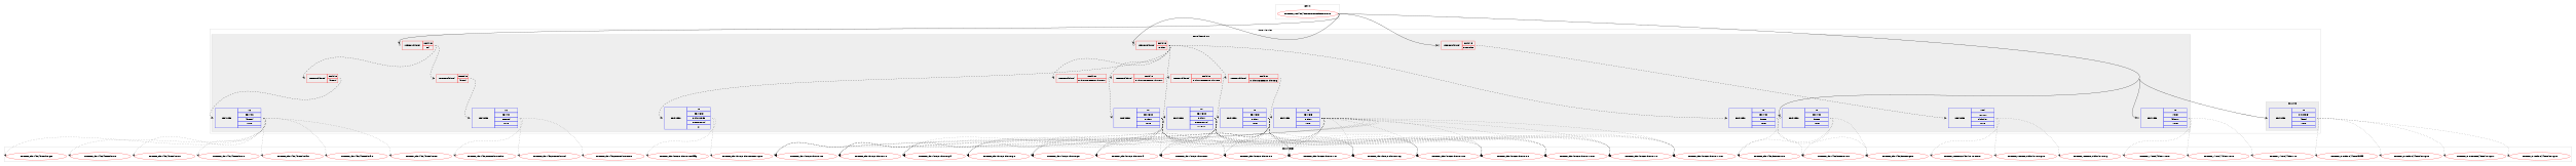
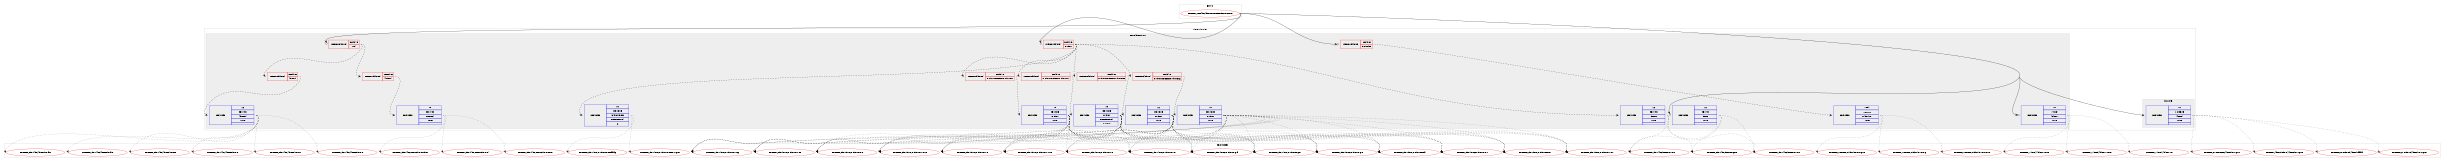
  digraph {
    compound=true
    concentrate=true
    fontname=Helvetica
    fontsize=10
    newrank=true
    rankdir=TB
    ranksep=1.5
    node [color=red fontname=Helvetica fontsize=10]
    edge [arrowhead=vee headport=w style=dotted tailport=e weight=100]
    n1 [label="portage://net-libs/libtorrent-rasterbar-1.2.2-r1" width=4]
    n2 [color=blue label=<<TABLE BORDER="0" CELLBORDER="1" CELLSPACING="0" CELLPADDING="4" WIDTH="220"><TR><TD ROWSPAN="6" CELLPADDING="30">pack_dep</TD></TR><TR><TD WIDTH="110">no</TD></TR><TR><TD>sys-devel</TD></TR><TR><TD>libtool</TD></TR><TR><TD>none</TD></TR><TR><TD></TD></TR></TABLE>> shape=none]
    n3 [color=blue label=<<TABLE BORDER="0" CELLBORDER="1" CELLSPACING="0" CELLPADDING="4" WIDTH="220"><TR><TD ROWSPAN="6" CELLPADDING="30">pack_dep</TD></TR><TR><TD WIDTH="110">weak</TD></TR><TR><TD>net-p2p</TD></TR><TR><TD>mldonkey</TD></TR><TR><TD>none</TD></TR><TR><TD></TD></TR></TABLE>> shape=none]
    n4 [label=<<TABLE BORDER="0" CELLBORDER="1" CELLSPACING="0" CELLPADDING="4"><TR><TD ROWSPAN="3" CELLPADDING="10">use_conditional</TD></TR><TR><TD>positive</TD></TR><TR><TD>examples</TD></TR></TABLE>> shape=none]
    n5 [color=blue label=<<TABLE BORDER="0" CELLBORDER="1" CELLSPACING="0" CELLPADDING="4" WIDTH="220"><TR><TD ROWSPAN="6" CELLPADDING="30">pack_dep</TD></TR><TR><TD WIDTH="110">no</TD></TR><TR><TD>dev-lang</TD></TR><TR><TD>python</TD></TR><TR><TD>greaterequal</TD></TR><TR><TD>2.7.5-r2</TD></TR></TABLE>> shape=none]
    n6 [label=<<TABLE BORDER="0" CELLBORDER="1" CELLSPACING="0" CELLPADDING="4"><TR><TD ROWSPAN="3" CELLPADDING="10">use_conditional</TD></TR><TR><TD>positive</TD></TR><TR><TD>python_targets_python2_7</TD></TR></TABLE>> shape=none]
    n7 [color=blue label=<<TABLE BORDER="0" CELLBORDER="1" CELLSPACING="0" CELLPADDING="4" WIDTH="220"><TR><TD ROWSPAN="6" CELLPADDING="30">pack_dep</TD></TR><TR><TD WIDTH="110">no</TD></TR><TR><TD>dev-lang</TD></TR><TR><TD>python</TD></TR><TR><TD>none</TD></TR><TR><TD></TD></TR></TABLE>> shape=none]
    n8 [label=<<TABLE BORDER="0" CELLBORDER="1" CELLSPACING="0" CELLPADDING="4"><TR><TD ROWSPAN="3" CELLPADDING="10">use_conditional</TD></TR><TR><TD>positive</TD></TR><TR><TD>python_targets_python3_5</TD></TR></TABLE>> shape=none]
    n9 [color=blue label=<<TABLE BORDER="0" CELLBORDER="1" CELLSPACING="0" CELLPADDING="4" WIDTH="220"><TR><TD ROWSPAN="6" CELLPADDING="30">pack_dep</TD></TR><TR><TD WIDTH="110">no</TD></TR><TR><TD>dev-lang</TD></TR><TR><TD>python</TD></TR><TR><TD>none</TD></TR><TR><TD></TD></TR></TABLE>> shape=none]
    n10 [label=<<TABLE BORDER="0" CELLBORDER="1" CELLSPACING="0" CELLPADDING="4"><TR><TD ROWSPAN="3" CELLPADDING="10">use_conditional</TD></TR><TR><TD>positive</TD></TR><TR><TD>python_targets_python3_6</TD></TR></TABLE>> shape=none]
    n11 [color=blue label=<<TABLE BORDER="0" CELLBORDER="1" CELLSPACING="0" CELLPADDING="4" WIDTH="220"><TR><TD ROWSPAN="6" CELLPADDING="30">pack_dep</TD></TR><TR><TD WIDTH="110">no</TD></TR><TR><TD>dev-lang</TD></TR><TR><TD>python</TD></TR><TR><TD>none</TD></TR><TR><TD></TD></TR></TABLE>> shape=none]
    n12 [label=<<TABLE BORDER="0" CELLBORDER="1" CELLSPACING="0" CELLPADDING="4"><TR><TD ROWSPAN="3" CELLPADDING="10">use_conditional</TD></TR><TR><TD>positive</TD></TR><TR><TD>python_targets_python3_7</TD></TR></TABLE>> shape=none]
    n13 [color=blue label=<<TABLE BORDER="0" CELLBORDER="1" CELLSPACING="0" CELLPADDING="4" WIDTH="220"><TR><TD ROWSPAN="6" CELLPADDING="30">pack_dep</TD></TR><TR><TD WIDTH="110">no</TD></TR><TR><TD>dev-lang</TD></TR><TR><TD>python-exec</TD></TR><TR><TD>greaterequal</TD></TR><TR><TD>2</TD></TR></TABLE>> shape=none]
    n14 [color=blue label=<<TABLE BORDER="0" CELLBORDER="1" CELLSPACING="0" CELLPADDING="4" WIDTH="220"><TR><TD ROWSPAN="6" CELLPADDING="30">pack_dep</TD></TR><TR><TD WIDTH="110">no</TD></TR><TR><TD>dev-libs</TD></TR><TR><TD>boost</TD></TR><TR><TD>none</TD></TR><TR><TD></TD></TR></TABLE>> shape=none]
    n15 [label=<<TABLE BORDER="0" CELLBORDER="1" CELLSPACING="0" CELLPADDING="4"><TR><TD ROWSPAN="3" CELLPADDING="10">use_conditional</TD></TR><TR><TD>positive</TD></TR><TR><TD>python</TD></TR></TABLE>> shape=none]
    n16 [color=blue label=<<TABLE BORDER="0" CELLBORDER="1" CELLSPACING="0" CELLPADDING="4" WIDTH="220"><TR><TD ROWSPAN="6" CELLPADDING="30">pack_dep</TD></TR><TR><TD WIDTH="110">no</TD></TR><TR><TD>dev-libs</TD></TR><TR><TD>openssl</TD></TR><TR><TD>none</TD></TR><TR><TD></TD></TR></TABLE>> shape=none]
    n17 [label=<<TABLE BORDER="0" CELLBORDER="1" CELLSPACING="0" CELLPADDING="4"><TR><TD ROWSPAN="3" CELLPADDING="10">use_conditional</TD></TR><TR><TD>negative</TD></TR><TR><TD>libressl</TD></TR></TABLE>> shape=none]
    n18 [color=blue label=<<TABLE BORDER="0" CELLBORDER="1" CELLSPACING="0" CELLPADDING="4" WIDTH="220"><TR><TD ROWSPAN="6" CELLPADDING="30">pack_dep</TD></TR><TR><TD WIDTH="110">no</TD></TR><TR><TD>dev-libs</TD></TR><TR><TD>libressl</TD></TR><TR><TD>none</TD></TR><TR><TD></TD></TR></TABLE>> shape=none]
    n19 [label=<<TABLE BORDER="0" CELLBORDER="1" CELLSPACING="0" CELLPADDING="4"><TR><TD ROWSPAN="3" CELLPADDING="10">use_conditional</TD></TR><TR><TD>positive</TD></TR><TR><TD>libressl</TD></TR></TABLE>> shape=none]
    n20 [label=<<TABLE BORDER="0" CELLBORDER="1" CELLSPACING="0" CELLPADDING="4"><TR><TD ROWSPAN="3" CELLPADDING="10">use_conditional</TD></TR><TR><TD>positive</TD></TR><TR><TD>ssl</TD></TR></TABLE>> shape=none]
    n21 [color=blue label=<<TABLE BORDER="0" CELLBORDER="1" CELLSPACING="0" CELLPADDING="4" WIDTH="220"><TR><TD ROWSPAN="6" CELLPADDING="30">pack_dep</TD></TR><TR><TD WIDTH="110">no</TD></TR><TR><TD>dev-libs</TD></TR><TR><TD>boost</TD></TR><TR><TD>none</TD></TR><TR><TD></TD></TR></TABLE>> shape=none]
    n22 [color=blue label=<<TABLE BORDER="0" CELLBORDER="1" CELLSPACING="0" CELLPADDING="4" WIDTH="220"><TR><TD ROWSPAN="6" CELLPADDING="30">pack_dep</TD></TR><TR><TD WIDTH="110">no</TD></TR><TR><TD>virtual</TD></TR><TR><TD>libiconv</TD></TR><TR><TD>none</TD></TR><TR><TD></TD></TR></TABLE>> shape=none]
-   n23 [label="portage://sys-devel/libtool-2.4.6-r3" width=4]
+   n23 [label="portage://libtool-devel/libtool-2.4.6-r3" width=4]
    n24 [label="portage://sys-targets/libtool-2.4.6-r4" width=4]
    n25 [label="portage://sys-devel/libtool-2.4.6-r5" width=4]
    n26 [label="portage://sys-devel/libtool-9999" width=4]
    n27 [label="portage://net-p2p/mldonkey-3.1.5-r1" width=4]
    n28 [label="portage://net-p2p/mldonkey-3.1.6" width=4]
    n29 [label="portage://net-p2p/mldonkey-3.1.6-r1" width=4]
    n30 [label="portage://dev-lang/python-2.7.15" width=4]
    n31 [label="portage://dev-lang/python-2.7.16" width=4]
    n32 [label="portage://dev-lang/python-2.7.17" width=4]
    n33 [label="portage://dev-lang/python-3.5.5" width=4]
    n34 [label="portage://dev-lang/python-3.5.7" width=4]
    n35 [label="portage://dev-lang/python-3.5.9" width=4]
    n36 [label="portage://dev-lang/python-3.6.5" width=4]
    n37 [label="portage://dev-lang/python-3.6.8" width=4]
    n38 [label="portage://dev-lang/python-3.6.9" width=4]
    n39 [label="portage://dev-lang/python-3.7.2" width=4]
    n40 [label="portage://dev-lang/python-3.7.3" width=4]
    n41 [label="portage://dev-lang/python-3.7.4-r1" width=4]
    n42 [label="portage://dev-lang/python-3.7.5" width=4]
    n43 [label="portage://dev-lang/python-3.7.5-r1" width=4]
    n44 [label="portage://dev-lang/python-3.8.0" width=4]
    n45 [label="portage://dev-lang/python-exec-2.4.6-r1" width=4]
    n46 [label="portage://dev-lang/python-exec-9996" width=4]
    n47 [label="portage://dev-libs/boost-1.65.0" width=4]
    n48 [label="portage://dev-libs/boost-1.70.0" width=4]
    n49 [label="portage://dev-libs/boost-1.71.0" width=4]
    n50 [label="portage://dev-libs/openssl-1.0.2t-r1" width=4]
    n51 [label="portage://dev-libs/openssl-1.1.0l" width=4]
    n52 [label="portage://dev-libs/openssl-1.1.1d-r2" width=4]
-   n53 [label="portage://dev-libs/libressl-2.6.5" width=4]
    n54 [label="portage://dev-libs/libressl-2.8.3" width=4]
    n55 [label="portage://dev-libs/libressl-2.9.1" width=4]
    n56 [label="portage://dev-libs/libressl-2.9.2" width=4]
    n57 [label="portage://dev-libs/libressl-3.0.0" width=4]
    n58 [label="portage://dev-libs/libressl-3.0.1" width=4]
    n59 [label="portage://dev-libs/libressl-3.0.2" width=4]
    n60 [label="portage://virtual/libiconv-0" width=4]
    n61 [label="portage://virtual/libiconv-0-r1" width=4]
    n62 [label="portage://virtual/libiconv-0-r2" width=4]
    subgraph cluster_1 {
      color=gray
      label=<<i>ebuild</i>>
      rank=same
      n1
    }
    subgraph cluster_2 {
      color=gray
      label=<<i>dependencies</i>>
      subgraph cluster_3 {
        color=gray
        fillcolor="#eeeeee"
        label=<<i>compile</i>>
        style=filled
        subgraph sub_4 {
          color=gray
          fillcolor="#eeeeee"
          label=<<i>compile</i>>
          style=filled
          n2
        }
      }
      subgraph cluster_5 {
        color=gray
        fillcolor="#eeeeee"
        label=<<i>compile and run</i>>
        style=filled
        subgraph sub_6 {
          color=gray
          fillcolor="#eeeeee"
          label=<<i>compile and run</i>>
          style=filled
          n4
          subgraph sub_7 {
            color=gray
            fillcolor="#eeeeee"
            label=<<i>compile and run</i>>
            style=filled
            n3
          }
        }
        subgraph sub_8 {
          color=gray
          fillcolor="#eeeeee"
          label=<<i>compile and run</i>>
          style=filled
          n15
          subgraph sub_9 {
            color=gray
            fillcolor="#eeeeee"
            label=<<i>compile and run</i>>
            style=filled
            n6
            subgraph sub_10 {
              color=gray
              fillcolor="#eeeeee"
              label=<<i>compile and run</i>>
              style=filled
              n5
            }
          }
          subgraph sub_11 {
            color=gray
            fillcolor="#eeeeee"
            label=<<i>compile and run</i>>
            style=filled
            n8
            subgraph sub_12 {
              color=gray
              fillcolor="#eeeeee"
              label=<<i>compile and run</i>>
              style=filled
              n7
            }
          }
          subgraph sub_13 {
            color=gray
            fillcolor="#eeeeee"
            label=<<i>compile and run</i>>
            style=filled
            n10
            subgraph sub_14 {
              color=gray
              fillcolor="#eeeeee"
              label=<<i>compile and run</i>>
              style=filled
              n9
            }
          }
          subgraph sub_15 {
            color=gray
            fillcolor="#eeeeee"
            label=<<i>compile and run</i>>
            style=filled
            n12
            subgraph sub_16 {
              color=gray
              fillcolor="#eeeeee"
              label=<<i>compile and run</i>>
              style=filled
              n11
            }
          }
          subgraph sub_17 {
            color=gray
            fillcolor="#eeeeee"
            label=<<i>compile and run</i>>
            style=filled
            n13
          }
          subgraph sub_18 {
            color=gray
            fillcolor="#eeeeee"
            label=<<i>compile and run</i>>
            style=filled
            n14
          }
        }
        subgraph sub_19 {
          color=gray
          fillcolor="#eeeeee"
          label=<<i>compile and run</i>>
          style=filled
          n20
          subgraph sub_20 {
            color=gray
            fillcolor="#eeeeee"
            label=<<i>compile and run</i>>
            style=filled
            n17
            subgraph sub_21 {
              color=gray
              fillcolor="#eeeeee"
              label=<<i>compile and run</i>>
              style=filled
              n16
            }
          }
          subgraph sub_22 {
            color=gray
            fillcolor="#eeeeee"
            label=<<i>compile and run</i>>
            style=filled
            n19
            subgraph sub_23 {
              color=gray
              fillcolor="#eeeeee"
              label=<<i>compile and run</i>>
              style=filled
              n18
            }
          }
        }
        subgraph sub_24 {
          color=gray
          fillcolor="#eeeeee"
          label=<<i>compile and run</i>>
          style=filled
          n21
        }
        subgraph sub_25 {
          color=gray
          fillcolor="#eeeeee"
          label=<<i>compile and run</i>>
          style=filled
          n22
        }
      }
      subgraph cluster_26 {
        color=gray
        fillcolor="#eeeeee"
        label=<<i>run</i>>
        style=filled
      }
    }
    subgraph cluster_27 {
      color=gray
      label=<<i>candidates</i>>
      rank=same
      subgraph sub_28 {
        color=black
        label=<<i>candidates</i>>
        nodesep=1
        rank=same
        n23
        n24
        n25
        n26
      }
      subgraph sub_29 {
        color=black
        label=<<i>candidates</i>>
        nodesep=1
        rank=same
        n27
        n28
        n29
      }
      subgraph sub_30 {
        color=black
        label=<<i>candidates</i>>
        nodesep=1
        rank=same
        n30
        n31
        n32
        n33
        n34
        n35
        n36
        n37
        n38
        n39
        n40
        n41
        n42
        n43
        n44
      }
      subgraph sub_31 {
        color=black
        label=<<i>candidates</i>>
        nodesep=1
        rank=same
        n30
        n31
        n32
        n33
        n34
        n35
        n36
        n37
        n38
        n39
        n40
        n41
        n42
        n43
        n44
      }
      subgraph sub_32 {
        color=black
        label=<<i>candidates</i>>
        nodesep=1
        rank=same
        n30
        n31
        n32
        n33
        n34
        n35
        n36
        n37
        n38
        n39
        n40
        n41
        n42
        n43
        n44
      }
      subgraph sub_33 {
        color=black
        label=<<i>candidates</i>>
        nodesep=1
        rank=same
        n30
        n31
        n32
        n33
        n34
        n35
        n36
        n37
        n38
        n39
        n40
        n41
        n42
        n43
        n44
      }
      subgraph sub_34 {
        color=black
        label=<<i>candidates</i>>
        nodesep=1
        rank=same
        n45
        n46
      }
      subgraph sub_35 {
        color=black
        label=<<i>candidates</i>>
        nodesep=1
        rank=same
        n47
        n48
        n49
      }
      subgraph sub_36 {
        color=black
        label=<<i>candidates</i>>
        nodesep=1
        rank=same
        n50
        n51
        n52
      }
      subgraph sub_37 {
        color=black
        label=<<i>candidates</i>>
        nodesep=1
        rank=same
-       n53
        n54
        n55
        n56
        n57
        n58
        n59
      }
      subgraph sub_38 {
        color=black
        label=<<i>candidates</i>>
        nodesep=1
        rank=same
        n47
        n48
        n49
      }
      subgraph sub_39 {
        color=black
        label=<<i>candidates</i>>
        nodesep=1
        rank=same
        n60
        n61
        n62
      }
    }
    n1 -> n2 [style=solid weight=20]
    n1 -> n4 [arrowhead=odotvee style=solid weight=20]
    n1 -> n15 [arrowhead=odotvee style=solid weight=20]
    n1 -> n20 [arrowhead=odotvee style=solid weight=20]
    n1 -> n21 [arrowhead=odotvee style=solid weight=20]
    n1 -> n22 [arrowhead=odotvee style=solid weight=20]
    n2 -> n23
    n2 -> n24
    n2 -> n25
    n2 -> n26
    n3 -> n27
    n3 -> n28
    n3 -> n29
    n4 -> n3 [style=dashed weight=20]
    n5 -> n30
    n5 -> n31
    n5 -> n32
    n5 -> n33
    n5 -> n34
    n5 -> n35
    n5 -> n36
    n5 -> n37
    n5 -> n38
    n5 -> n39
    n5 -> n40
    n5 -> n41
    n5 -> n42
    n5 -> n43
    n5 -> n44
    n6 -> n5 [style=dashed weight=20]
    n7 -> n30
    n7 -> n31
    n7 -> n32
    n7 -> n33
    n7 -> n34
    n7 -> n35
    n7 -> n36
    n7 -> n37
    n7 -> n38
    n7 -> n39
    n7 -> n40
    n7 -> n41
    n7 -> n42
    n7 -> n43
    n7 -> n44
    n8 -> n7 [style=dashed weight=20]
    n9 -> n30
    n9 -> n31
    n9 -> n32
    n9 -> n33
    n9 -> n34
    n9 -> n35
    n9 -> n36
    n9 -> n37
    n9 -> n38
    n9 -> n39
    n9 -> n40
    n9 -> n41
    n9 -> n42
    n9 -> n43
    n9 -> n44
    n10 -> n9 [style=dashed weight=20]
    n11 -> n30
    n11 -> n31
    n11 -> n32
    n11 -> n33
    n11 -> n34
    n11 -> n35
    n11 -> n36
    n11 -> n37
    n11 -> n38
    n11 -> n39
    n11 -> n40
    n11 -> n41
    n11 -> n42
    n11 -> n43
    n11 -> n44
    n12 -> n11 [style=dashed weight=20]
    n13 -> n45
    n13 -> n46
    n14 -> n47
    n14 -> n48
    n14 -> n49
    n15 -> n6 [style=dashed weight=20]
    n15 -> n8 [style=dashed weight=20]
    n15 -> n10 [style=dashed weight=20]
    n15 -> n12 [style=dashed weight=20]
    n15 -> n13 [style=dashed weight=20]
    n15 -> n14 [style=dashed weight=20]
    n16 -> n50
    n16 -> n51
    n16 -> n52
    n17 -> n16 [style=dashed weight=20]
-   n18 -> n53
    n18 -> n54
    n18 -> n55
    n18 -> n56
    n18 -> n57
    n18 -> n58
    n18 -> n59
    n19 -> n18 [style=dashed weight=20]
    n20 -> n17 [style=dashed weight=20]
    n20 -> n19 [style=dashed weight=20]
    n21 -> n47
    n21 -> n48
    n21 -> n49
    n22 -> n60
    n22 -> n61
    n22 -> n62
  }
